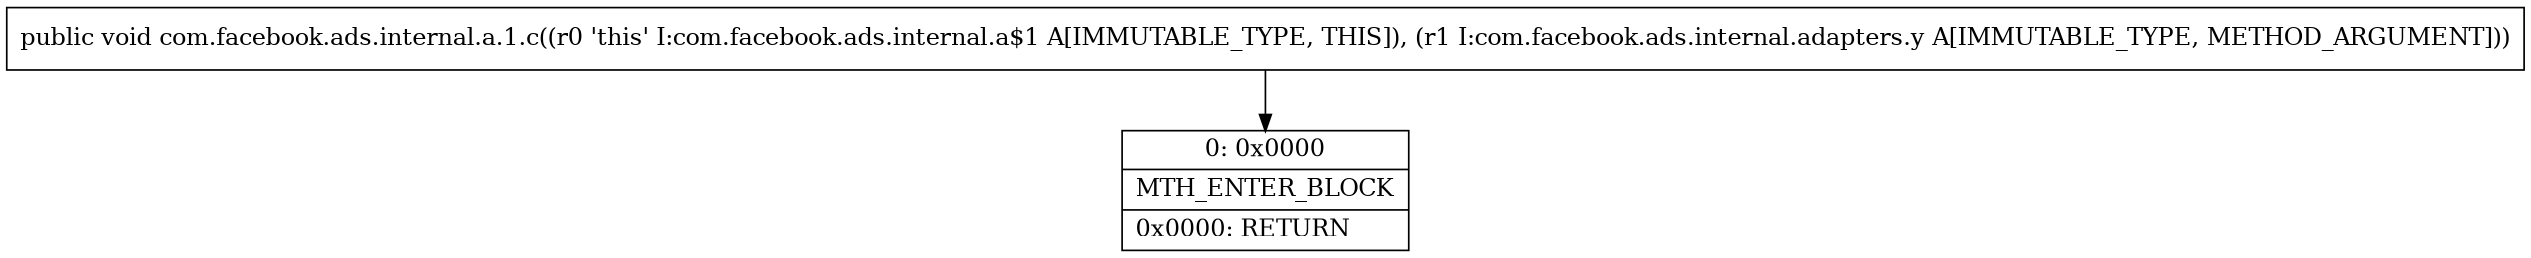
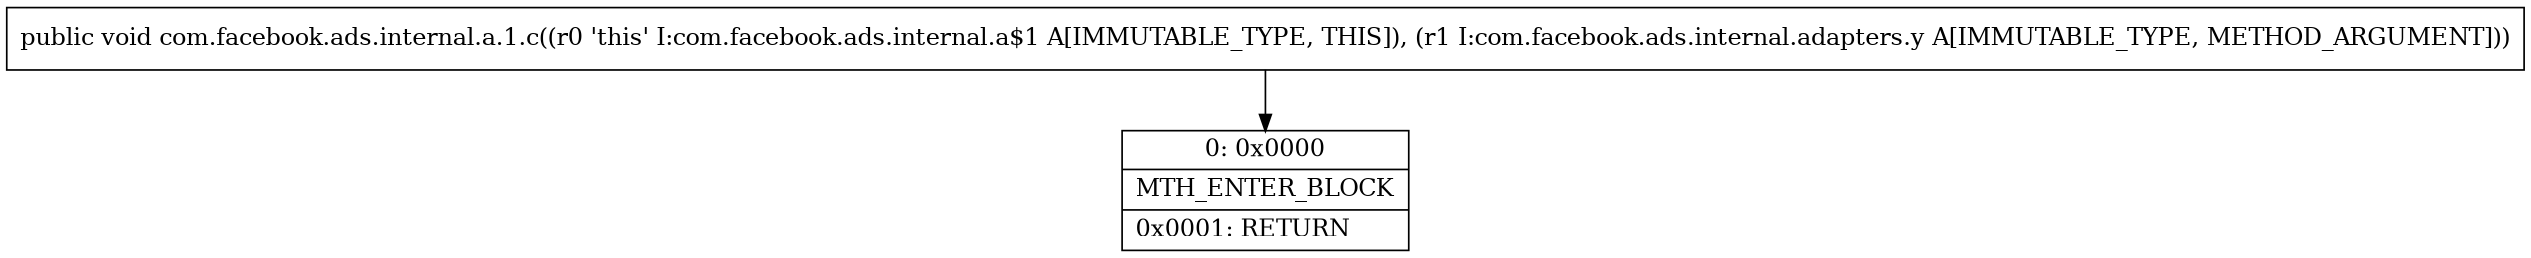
  digraph {
    node [shape=record]
-   n1 [label="{0\:\ 0x0000|MTH_ENTER_BLOCK\l|0x0000: RETURN   \l}"]
+   n1 [label="{0\:\ 0x0000|MTH_ENTER_BLOCK\l|0x0001: RETURN   \l}"]
    n2 [label="{public void com.facebook.ads.internal.a.1.c((r0 'this' I:com.facebook.ads.internal.a$1 A[IMMUTABLE_TYPE, THIS]), (r1 I:com.facebook.ads.internal.adapters.y A[IMMUTABLE_TYPE, METHOD_ARGUMENT])) }"]
    n2 -> n1
  }
